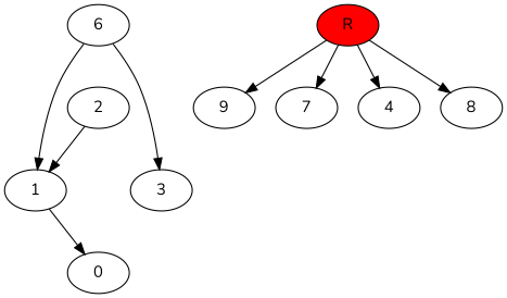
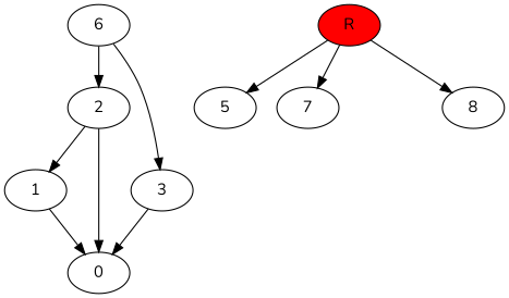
  digraph {
    fontname=Nunito
    node [fontname=Nunito]
    edge [fontname=Nunito]
    n1 [label=0]
    1
    2
    3
    6
    R [fillcolor="#ff0000" style=filled]
-   5 [label=9]
+   5
    7
-   4
    8
    1 -> n1
+   2 -> n1
    2 -> 1
-   6 -> 1
+   3 -> n1
+   6 -> 2
    6 -> 3
    R -> 5
    R -> 7
-   R -> 4
    R -> 8
  }
